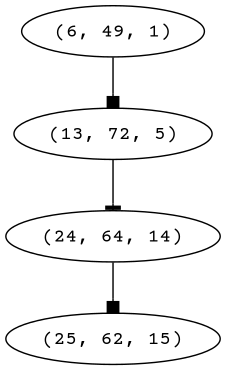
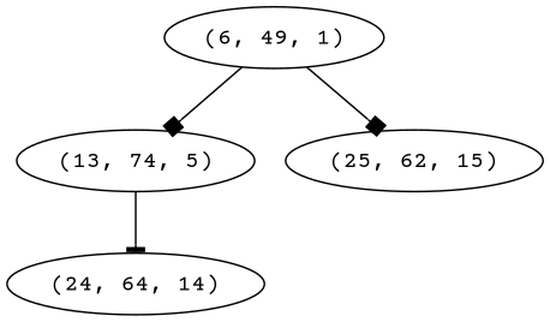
  digraph {
    fontname="Courier Prime"
    node [fontname="Courier Prime"]
    edge [arrowhead=box fontname="Courier Prime" style=solid]
    n1 [label="(6, 49, 1)"]
-   "(13, 74, 5)" [label="(13, 72, 5)"]
+   "(13, 74, 5)"
    "(24, 64, 14)"
    "(25, 62, 15)"
    n1 -> "(13, 74, 5)"
    "(13, 74, 5)" -> "(24, 64, 14)" [arrowhead=tee]
-   "(24, 64, 14)" -> "(25, 62, 15)"
+   n1 -> "(25, 62, 15)"
  }
